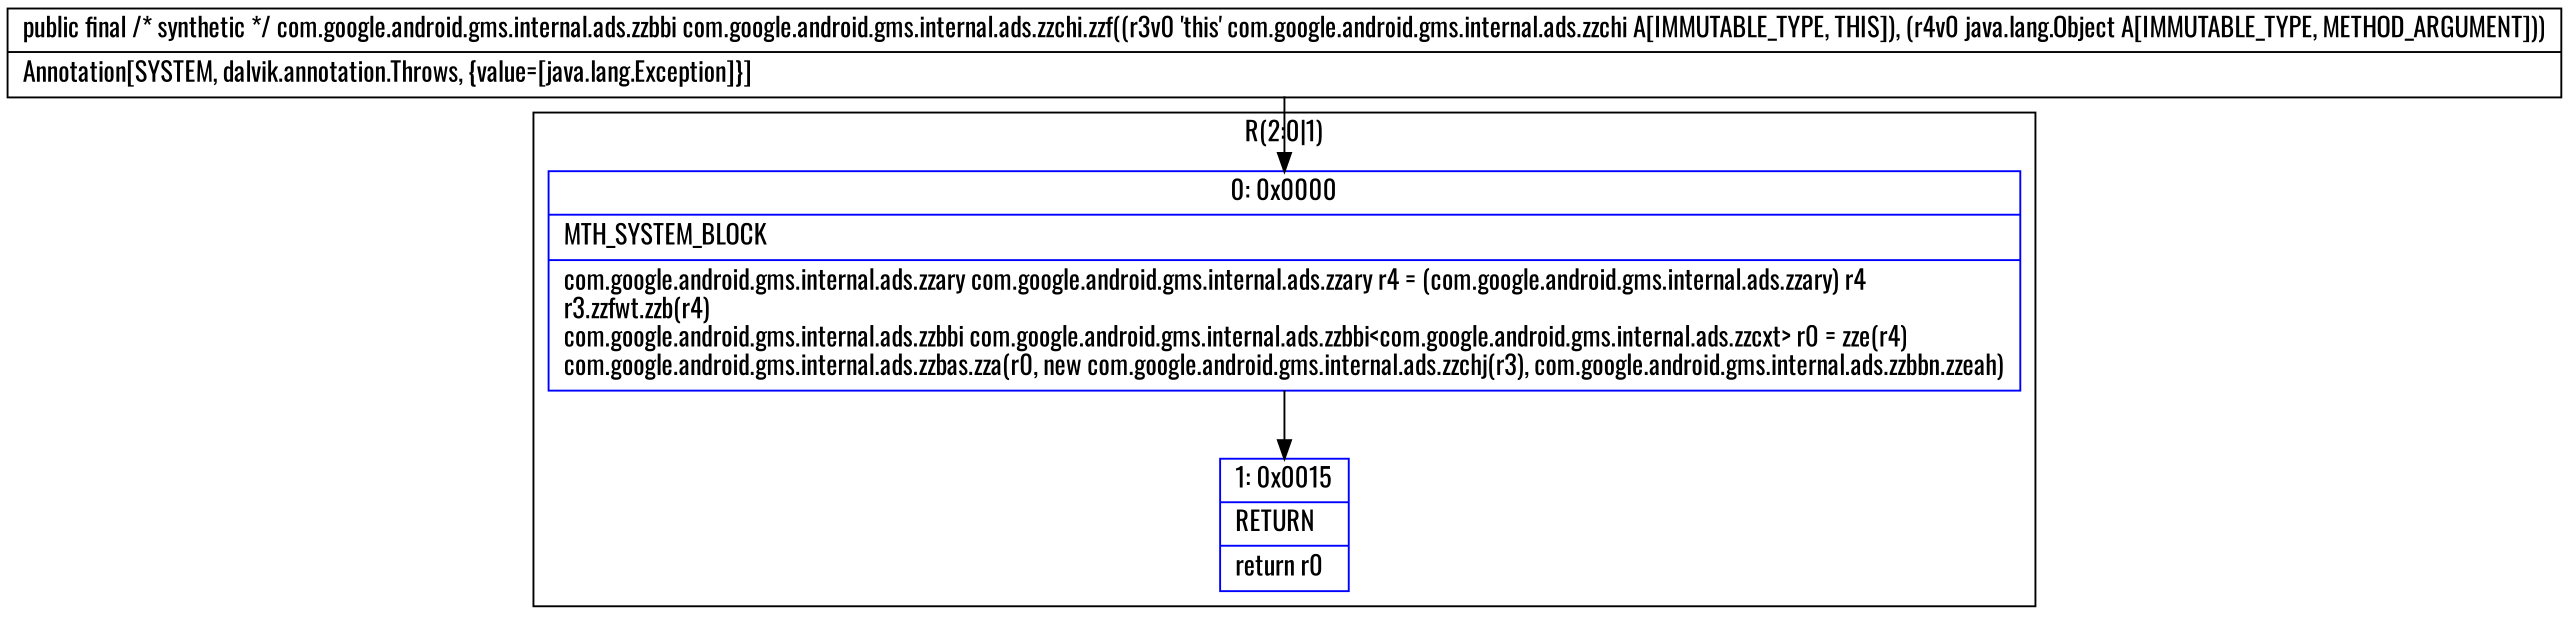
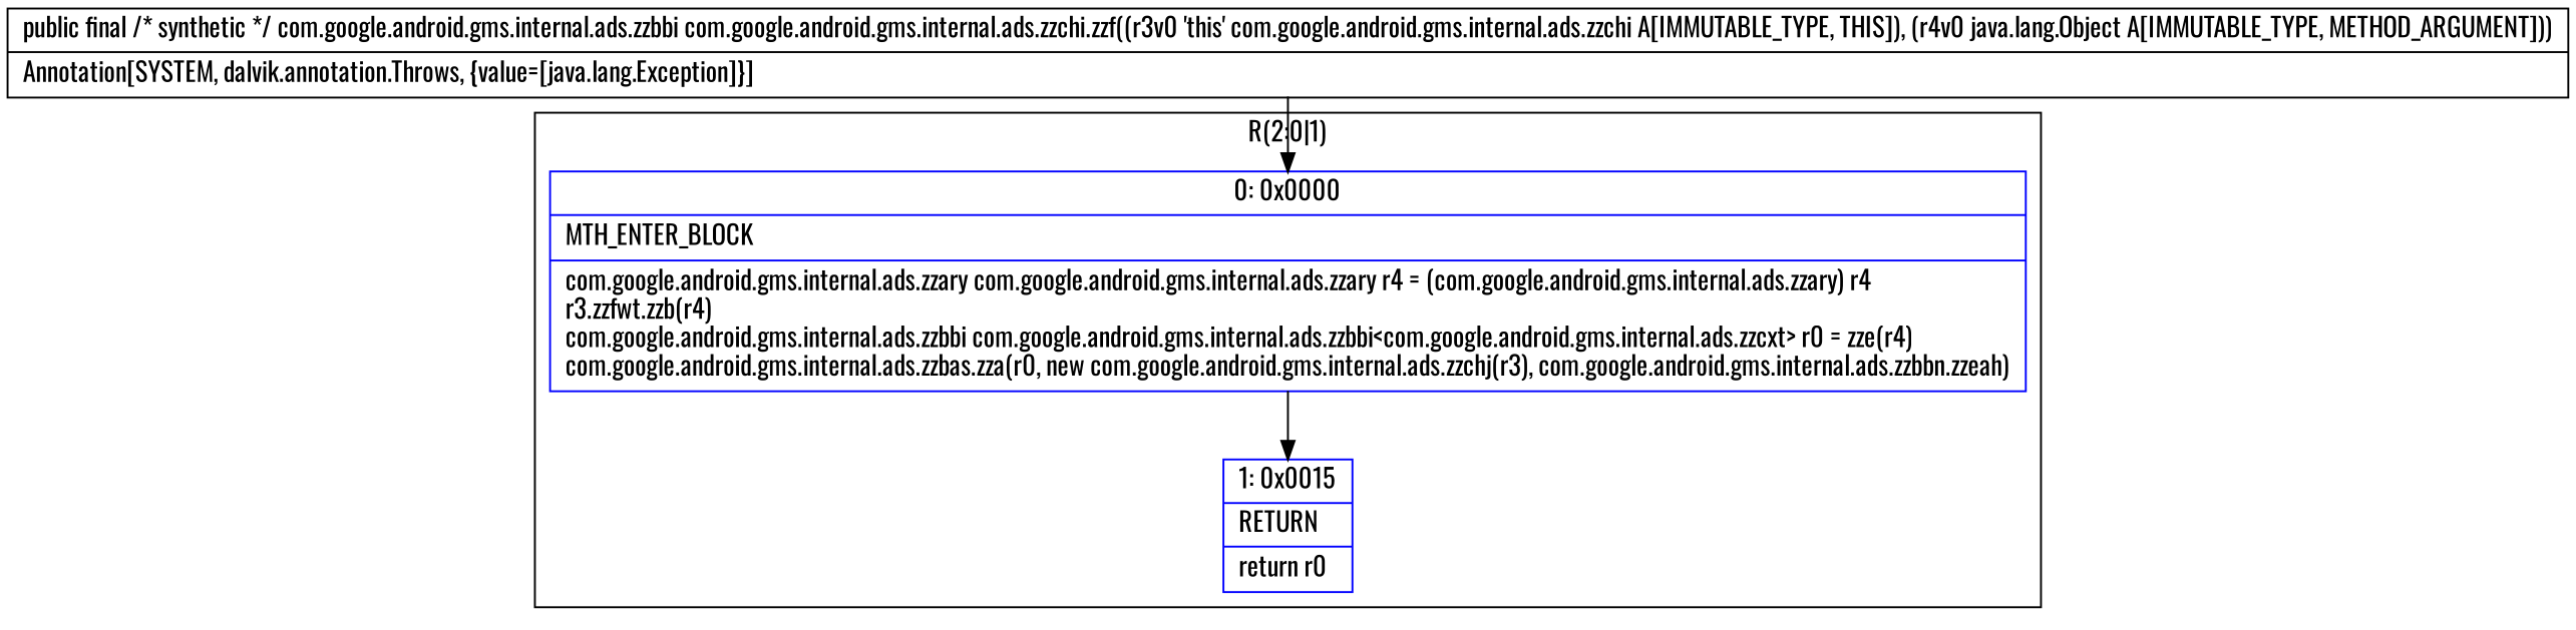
  digraph {
    fontname=Oswald
    node [color=blue shape=record fontname=Oswald]
    edge [fontname=Oswald]
-   n1 [label="{0\:\ 0x0000|MTH_SYSTEM_BLOCK\l|com.google.android.gms.internal.ads.zzary com.google.android.gms.internal.ads.zzary r4 = (com.google.android.gms.internal.ads.zzary) r4\lr3.zzfwt.zzb(r4)\lcom.google.android.gms.internal.ads.zzbbi com.google.android.gms.internal.ads.zzbbi\<com.google.android.gms.internal.ads.zzcxt\> r0 = zze(r4)\lcom.google.android.gms.internal.ads.zzbas.zza(r0, new com.google.android.gms.internal.ads.zzchj(r3), com.google.android.gms.internal.ads.zzbbn.zzeah)\l}"]
+   n1 [label="{0\:\ 0x0000|MTH_ENTER_BLOCK\l|com.google.android.gms.internal.ads.zzary com.google.android.gms.internal.ads.zzary r4 = (com.google.android.gms.internal.ads.zzary) r4\lr3.zzfwt.zzb(r4)\lcom.google.android.gms.internal.ads.zzbbi com.google.android.gms.internal.ads.zzbbi\<com.google.android.gms.internal.ads.zzcxt\> r0 = zze(r4)\lcom.google.android.gms.internal.ads.zzbas.zza(r0, new com.google.android.gms.internal.ads.zzchj(r3), com.google.android.gms.internal.ads.zzbbn.zzeah)\l}"]
    n2 [label="{1\:\ 0x0015|RETURN\l|return r0\l}"]
    n3 [label="{public final \/* synthetic *\/ com.google.android.gms.internal.ads.zzbbi com.google.android.gms.internal.ads.zzchi.zzf((r3v0 'this' com.google.android.gms.internal.ads.zzchi A[IMMUTABLE_TYPE, THIS]), (r4v0 java.lang.Object A[IMMUTABLE_TYPE, METHOD_ARGUMENT]))  | Annotation[SYSTEM, dalvik.annotation.Throws, \{value=[java.lang.Exception]\}]\l}" color=""]
    subgraph cluster_1 {
      label="R(2:0|1)"
      n1
      n2
    }
    n1 -> n2
    n3 -> n1
  }
